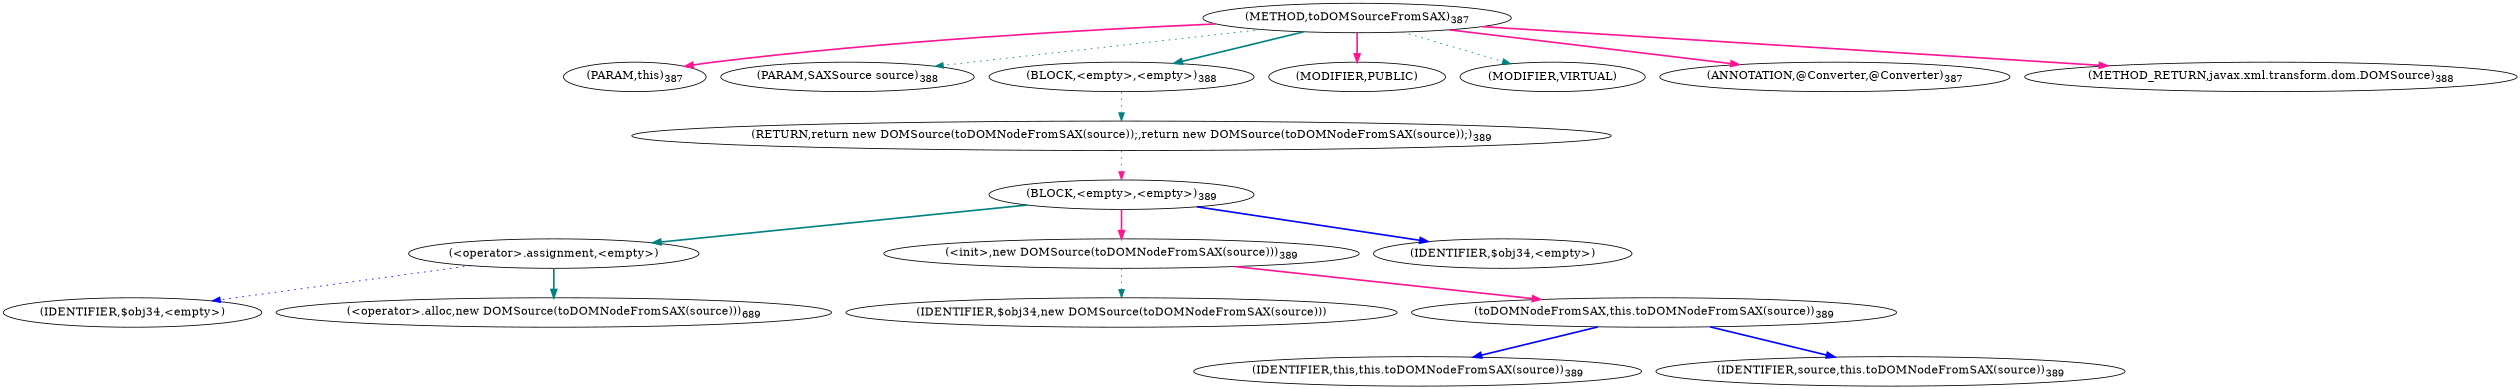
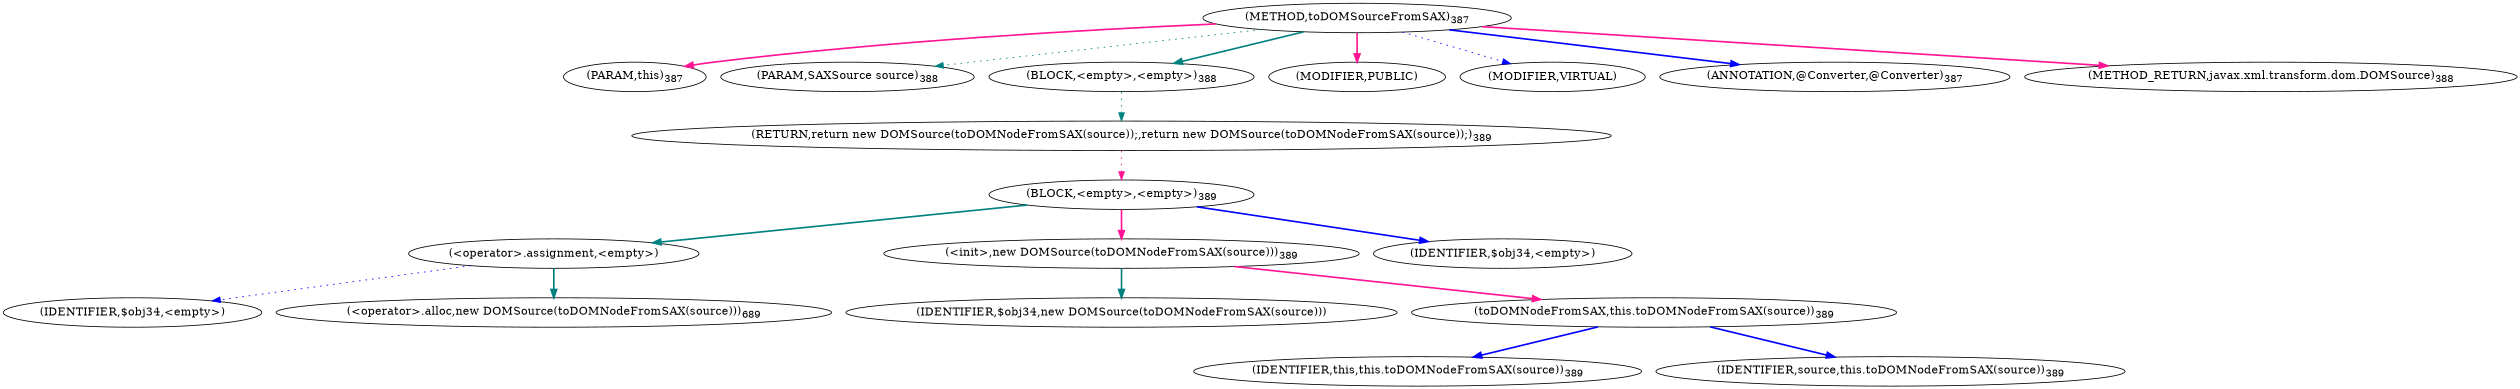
  digraph {
    edge [color=deeppink style=bold]
    n1 [label=<(METHOD,toDOMSourceFromSAX)<SUB>387</SUB>>]
    n2 [label=<(PARAM,this)<SUB>387</SUB>>]
    n3 [label=<(PARAM,SAXSource source)<SUB>388</SUB>>]
    n4 [label=<(BLOCK,&lt;empty&gt;,&lt;empty&gt;)<SUB>388</SUB>>]
    n5 [label=<(MODIFIER,PUBLIC)>]
    n6 [label=<(MODIFIER,VIRTUAL)>]
    n7 [label=<(ANNOTATION,@Converter,@Converter)<SUB>387</SUB>>]
    n8 [label=<(METHOD_RETURN,javax.xml.transform.dom.DOMSource)<SUB>388</SUB>>]
    n9 [label=<(RETURN,return new DOMSource(toDOMNodeFromSAX(source));,return new DOMSource(toDOMNodeFromSAX(source));)<SUB>389</SUB>>]
    n10 [label=<(BLOCK,&lt;empty&gt;,&lt;empty&gt;)<SUB>389</SUB>>]
    n11 [label=<(&lt;operator&gt;.assignment,&lt;empty&gt;)>]
    n12 [label=<(&lt;init&gt;,new DOMSource(toDOMNodeFromSAX(source)))<SUB>389</SUB>>]
    n13 [label=<(IDENTIFIER,$obj34,&lt;empty&gt;)>]
    n14 [label=<(IDENTIFIER,$obj34,&lt;empty&gt;)>]
    n15 [label=<(&lt;operator&gt;.alloc,new DOMSource(toDOMNodeFromSAX(source)))<SUB>689</SUB>>]
    n16 [label=<(IDENTIFIER,$obj34,new DOMSource(toDOMNodeFromSAX(source)))>]
    n17 [label=<(toDOMNodeFromSAX,this.toDOMNodeFromSAX(source))<SUB>389</SUB>>]
    n18 [label=<(IDENTIFIER,this,this.toDOMNodeFromSAX(source))<SUB>389</SUB>>]
    n19 [label=<(IDENTIFIER,source,this.toDOMNodeFromSAX(source))<SUB>389</SUB>>]
    n1 -> n2
    n1 -> n3 [color=teal style=dotted]
    n1 -> n4 [color=teal]
    n1 -> n5
-   n1 -> n6 [color=teal style=dotted]
-   n1 -> n7
+   n1 -> n6 [color=blue style=dotted]
+   n1 -> n7 [color=blue]
    n1 -> n8
    n4 -> n9 [color=teal style=dotted]
    n9 -> n10 [style=dotted]
    n10 -> n11 [color=teal]
    n10 -> n12
    n10 -> n13 [color=blue]
    n11 -> n14 [color=blue style=dotted]
    n11 -> n15 [color=teal]
-   n12 -> n16 [color=teal style=dotted]
+   n12 -> n16 [color=teal]
    n12 -> n17
    n17 -> n18 [color=blue]
    n17 -> n19 [color=blue]
  }
